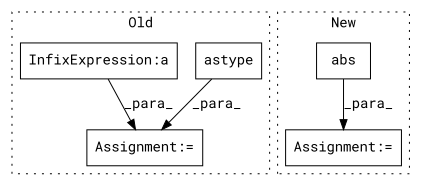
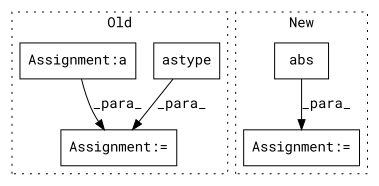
  digraph {
    fontname="Roboto Mono"
    node [a=32 l=1 shape=box fontname="Roboto Mono"]
    edge [fontname="Roboto Mono"]
    n1 [l="7,1" label=astype s="952,964"]
    n2 [a=7 label="Assignment:=" s=831]
-   n3 [a=27 l=3 label="InfixExpression:a" s=885]
+   n3 [a=27 l=3 label="Assignment:a" s=885]
    n4 [l="4,1" label=abs s="1616,1621"]
    n5 [a=7 label="Assignment:=" s=1602]
    subgraph cluster_1 {
      label=Old
      style=dotted
      n1
      n2
      n3
    }
    subgraph cluster_2 {
      label=New
      style=dotted
      n4
      n5
    }
    n1 -> n2 [label=_para_]
    n3 -> n2 [label=_para_]
    n4 -> n5 [label=_para_]
  }
